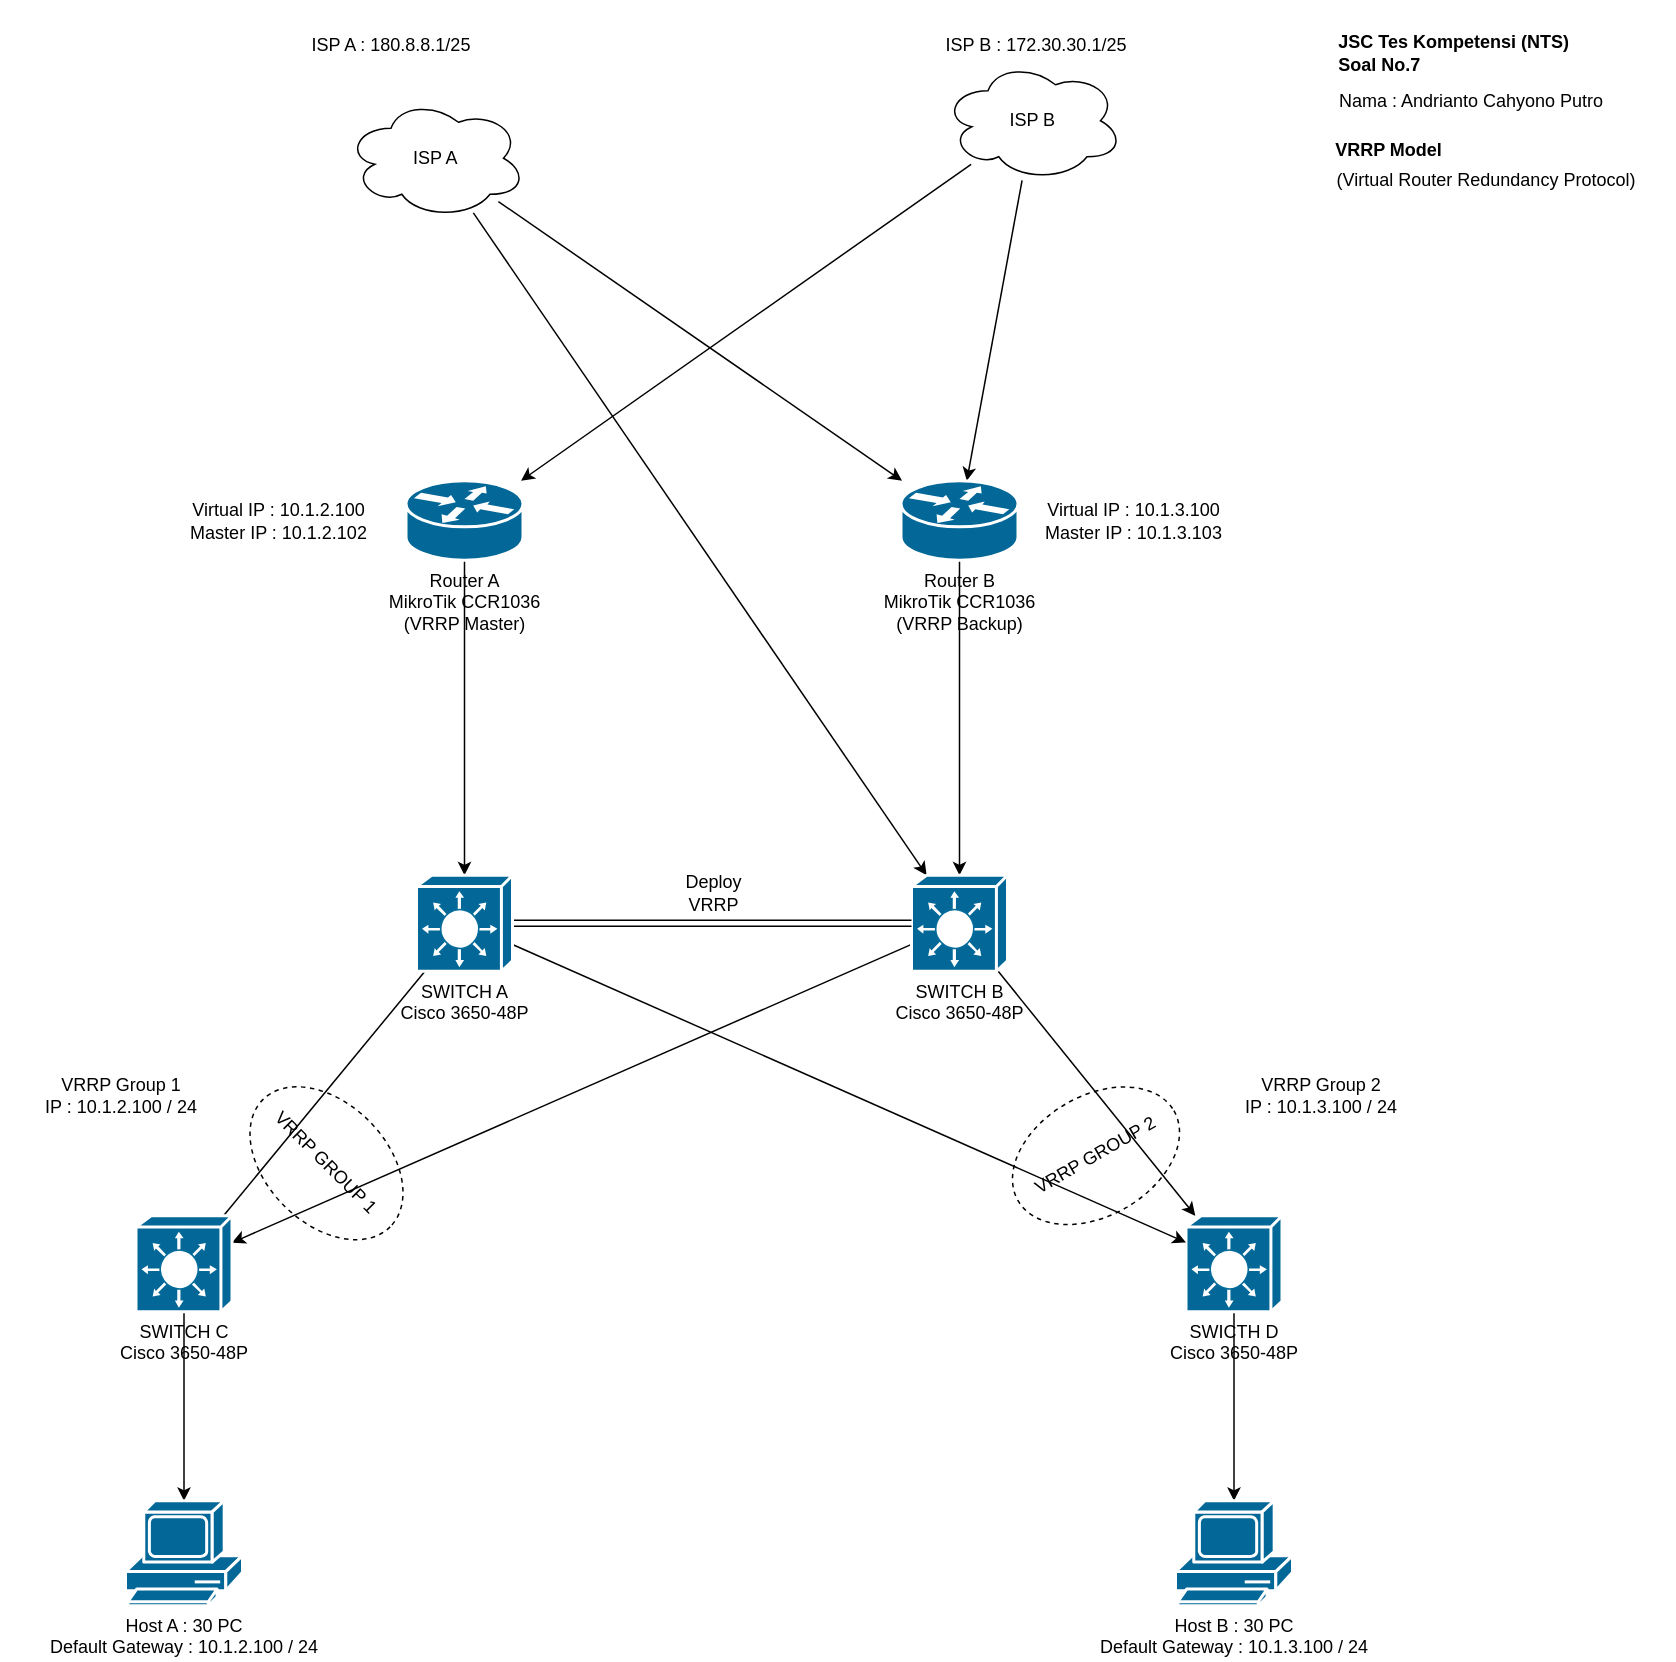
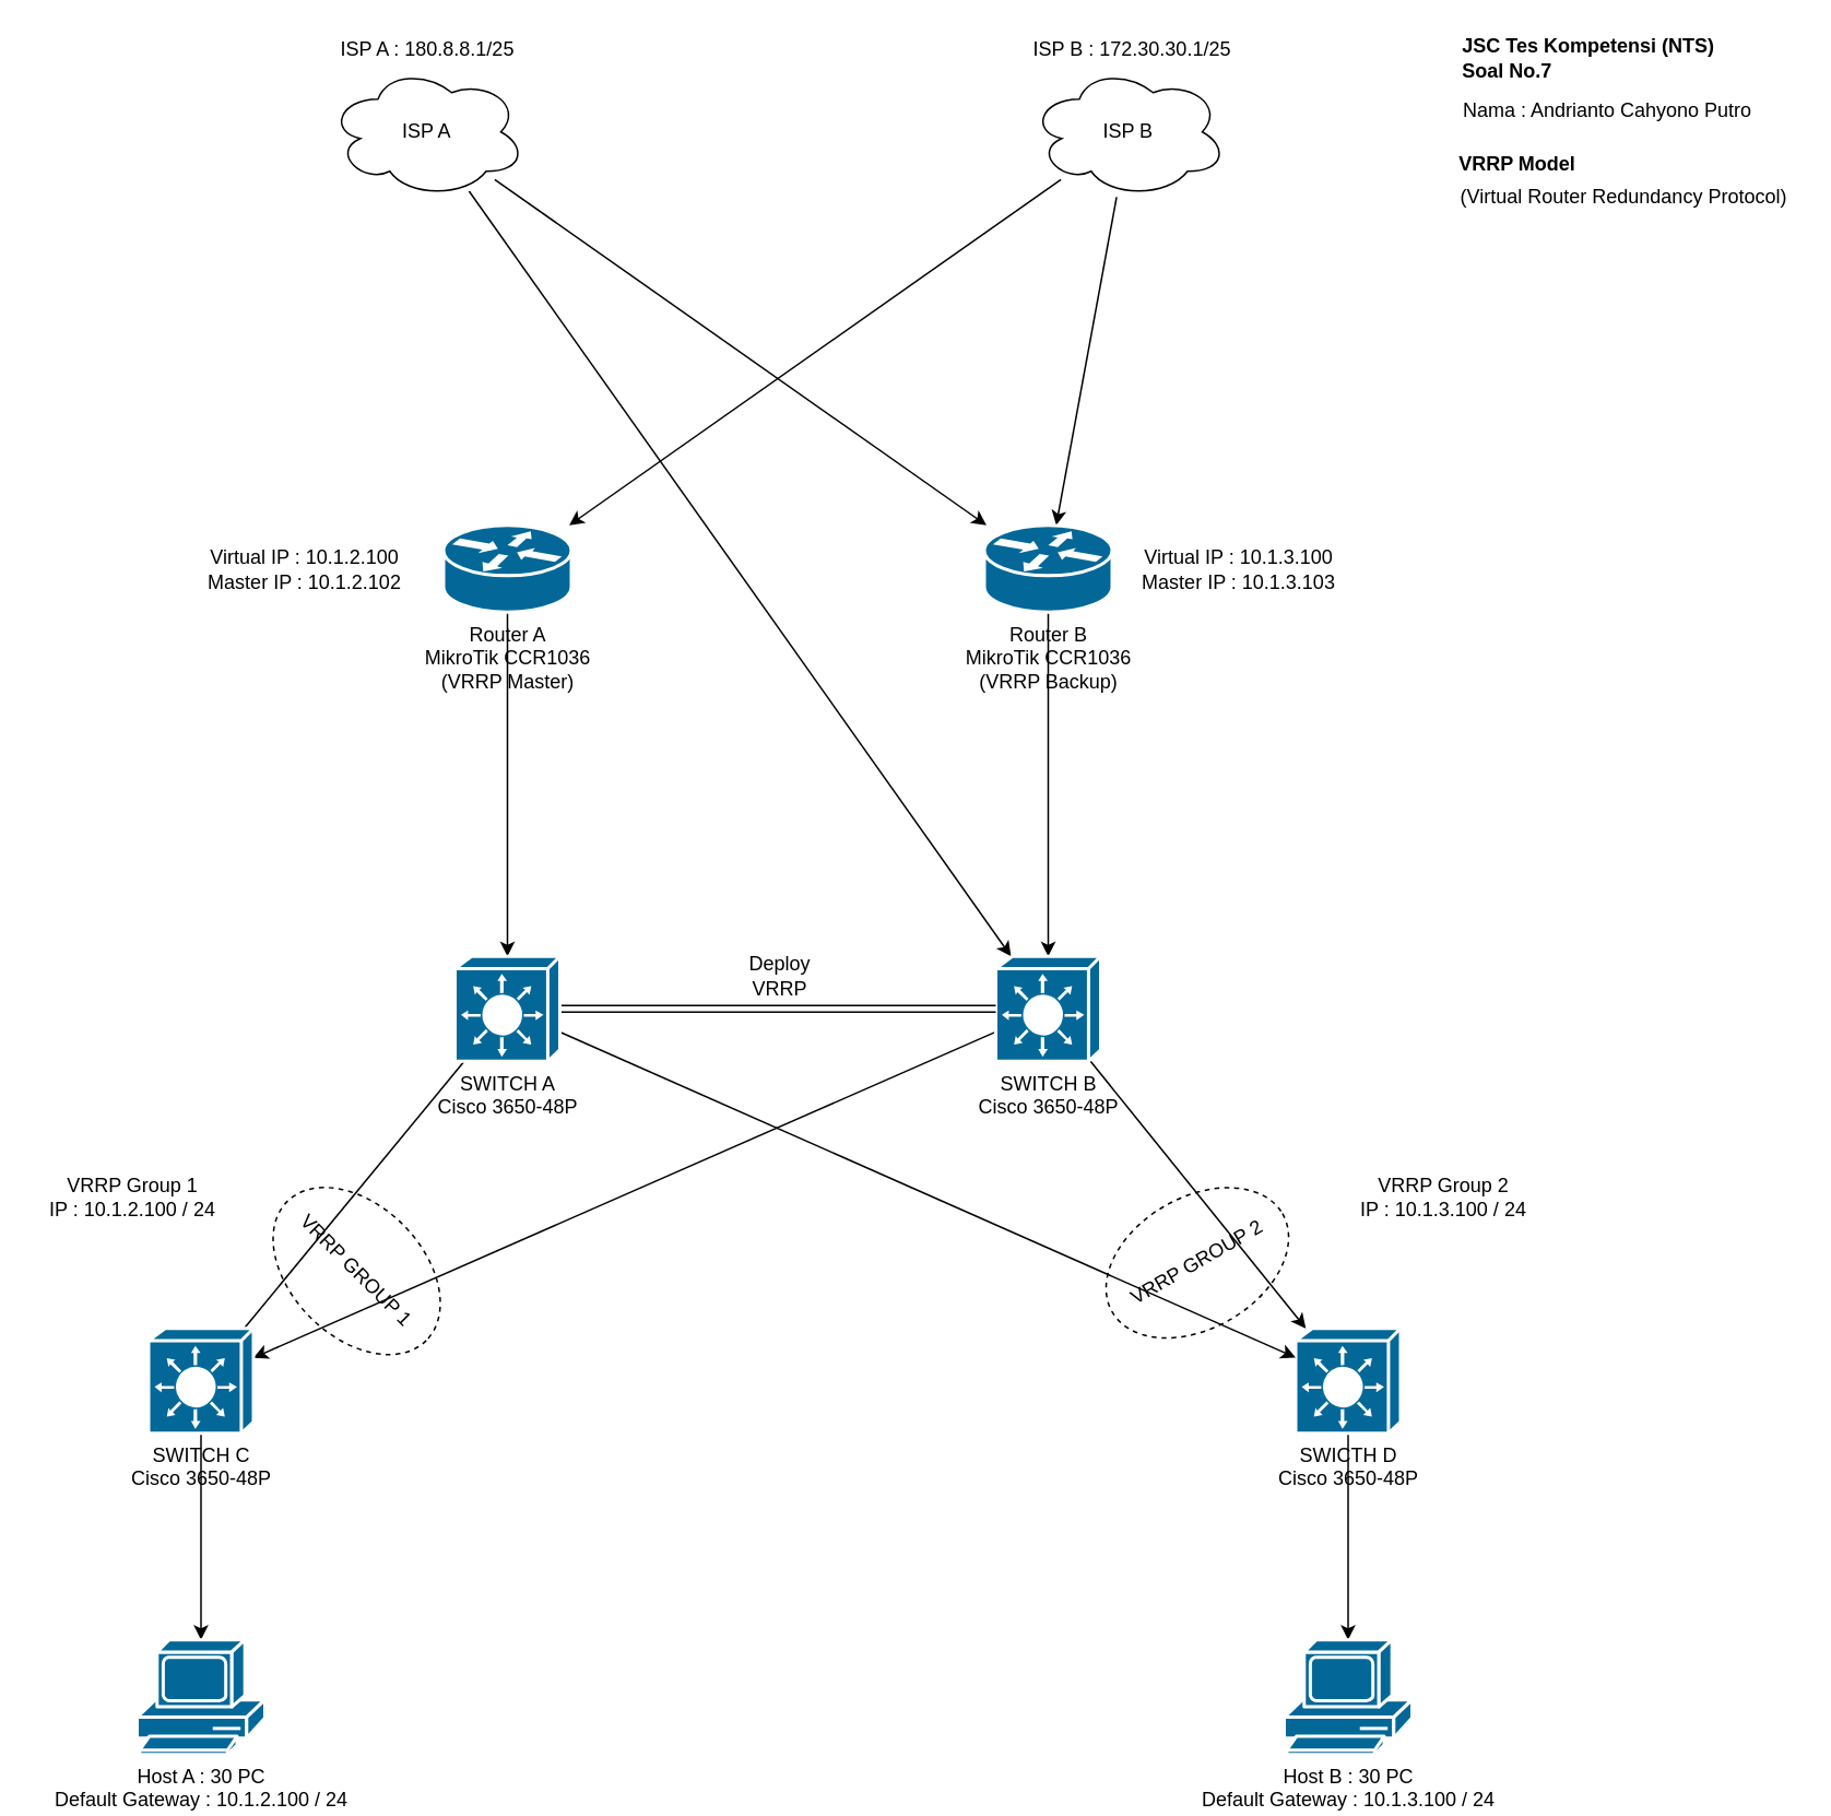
  <mxCell id="0" />
  <mxCell id="1" parent="0" />
  <mxCell id="2" style="edgeStyle=none;rounded=0;orthogonalLoop=1;jettySize=auto;html=1;" edge="1" parent="1" source="4" target="14"><mxGeometry relative="1" as="geometry" /></mxCell>
  <mxCell id="3" style="edgeStyle=none;rounded=0;orthogonalLoop=1;jettySize=auto;html=1;" edge="1" parent="1" source="4" target="11"><mxGeometry relative="1" as="geometry" /></mxCell>
- <mxCell id="4" value="ISP A" style="ellipse;shape=cloud;whiteSpace=wrap;html=1;" vertex="1" parent="1"><mxGeometry x="230" y="65" width="120" height="80" as="geometry" /></mxCell>
+ <mxCell id="4" value="ISP A" style="ellipse;shape=cloud;whiteSpace=wrap;html=1;" vertex="1" parent="1"><mxGeometry x="200" y="40" width="120" height="80" as="geometry" /></mxCell>
  <mxCell id="5" style="edgeStyle=none;rounded=0;orthogonalLoop=1;jettySize=auto;html=1;" edge="1" parent="1" source="7" target="11"><mxGeometry relative="1" as="geometry" /></mxCell>
  <mxCell id="6" style="edgeStyle=none;rounded=0;orthogonalLoop=1;jettySize=auto;html=1;" edge="1" parent="1" source="7" target="9"><mxGeometry relative="1" as="geometry" /></mxCell>
  <mxCell id="7" value="ISP B" style="ellipse;shape=cloud;whiteSpace=wrap;html=1;" vertex="1" parent="1"><mxGeometry x="628" y="40" width="120" height="80" as="geometry" /></mxCell>
  <mxCell id="8" style="edgeStyle=none;rounded=0;orthogonalLoop=1;jettySize=auto;html=1;" edge="1" parent="1" source="9" target="20"><mxGeometry relative="1" as="geometry" /></mxCell>
  <mxCell id="9" value="Router A&lt;br&gt;MikroTik CCR1036&lt;br&gt;(VRRP Master)" style="shape=mxgraph.cisco.routers.router;html=1;pointerEvents=1;dashed=0;fillColor=#036897;strokeColor=#ffffff;strokeWidth=2;verticalLabelPosition=bottom;verticalAlign=top;align=center;outlineConnect=0;" vertex="1" parent="1"><mxGeometry x="270" y="320" width="78" height="53" as="geometry" /></mxCell>
  <mxCell id="10" style="edgeStyle=none;rounded=0;orthogonalLoop=1;jettySize=auto;html=1;" edge="1" parent="1" source="11" target="14"><mxGeometry relative="1" as="geometry" /></mxCell>
  <mxCell id="11" value="Router B&lt;br&gt;MikroTik CCR1036&lt;br&gt;(VRRP Backup)" style="shape=mxgraph.cisco.routers.router;html=1;pointerEvents=1;dashed=0;fillColor=#036897;strokeColor=#ffffff;strokeWidth=2;verticalLabelPosition=bottom;verticalAlign=top;align=center;outlineConnect=0;" vertex="1" parent="1"><mxGeometry x="600" y="320" width="78" height="53" as="geometry" /></mxCell>
  <mxCell id="12" style="edgeStyle=none;rounded=0;orthogonalLoop=1;jettySize=auto;html=1;" edge="1" parent="1" source="14" target="16"><mxGeometry relative="1" as="geometry" /></mxCell>
  <mxCell id="13" style="edgeStyle=none;rounded=0;orthogonalLoop=1;jettySize=auto;html=1;" edge="1" parent="1" source="14" target="22"><mxGeometry relative="1" as="geometry" /></mxCell>
  <mxCell id="14" value="SWITCH B&lt;br&gt;Cisco 3650-48P" style="shape=mxgraph.cisco.switches.layer_3_switch;html=1;pointerEvents=1;dashed=0;fillColor=#036897;strokeColor=#ffffff;strokeWidth=2;verticalLabelPosition=bottom;verticalAlign=top;align=center;outlineConnect=0;" vertex="1" parent="1"><mxGeometry x="607" y="583" width="64" height="64" as="geometry" /></mxCell>
  <mxCell id="15" style="edgeStyle=none;rounded=0;orthogonalLoop=1;jettySize=auto;html=1;" edge="1" parent="1" source="16" target="26"><mxGeometry relative="1" as="geometry" /></mxCell>
  <mxCell id="16" value="SWICTH D&lt;br&gt;Cisco 3650-48P" style="shape=mxgraph.cisco.switches.layer_3_switch;html=1;pointerEvents=1;dashed=0;fillColor=#036897;strokeColor=#ffffff;strokeWidth=2;verticalLabelPosition=bottom;verticalAlign=top;align=center;outlineConnect=0;" vertex="1" parent="1"><mxGeometry x="790" y="810" width="64" height="64" as="geometry" /></mxCell>
  <mxCell id="17" style="edgeStyle=none;shape=link;rounded=0;orthogonalLoop=1;jettySize=auto;html=1;exitX=1;exitY=0.5;exitDx=0;exitDy=0;exitPerimeter=0;" edge="1" parent="1" source="20" target="14"><mxGeometry relative="1" as="geometry" /></mxCell>
  <mxCell id="18" style="edgeStyle=none;rounded=0;orthogonalLoop=1;jettySize=auto;html=1;endArrow=none;" edge="1" parent="1" source="20" target="22"><mxGeometry relative="1" as="geometry" /></mxCell>
  <mxCell id="19" style="edgeStyle=none;rounded=0;orthogonalLoop=1;jettySize=auto;html=1;" edge="1" parent="1" source="20" target="16"><mxGeometry relative="1" as="geometry" /></mxCell>
  <mxCell id="20" value="SWITCH A&lt;br&gt;Cisco 3650-48P" style="shape=mxgraph.cisco.switches.layer_3_switch;html=1;pointerEvents=1;dashed=0;fillColor=#036897;strokeColor=#ffffff;strokeWidth=2;verticalLabelPosition=bottom;verticalAlign=top;align=center;outlineConnect=0;" vertex="1" parent="1"><mxGeometry x="277" y="583" width="64" height="64" as="geometry" /></mxCell>
  <mxCell id="21" style="edgeStyle=none;rounded=0;orthogonalLoop=1;jettySize=auto;html=1;" edge="1" parent="1" source="22" target="25"><mxGeometry relative="1" as="geometry" /></mxCell>
  <mxCell id="22" value="SWITCH C&lt;br&gt;Cisco 3650-48P" style="shape=mxgraph.cisco.switches.layer_3_switch;html=1;pointerEvents=1;dashed=0;fillColor=#036897;strokeColor=#ffffff;strokeWidth=2;verticalLabelPosition=bottom;verticalAlign=top;align=center;outlineConnect=0;" vertex="1" parent="1"><mxGeometry x="90" y="810" width="64" height="64" as="geometry" /></mxCell>
  <mxCell id="23" value="ISP A : 180.8.8.1/25" style="text;html=1;align=center;verticalAlign=middle;resizable=0;points=[];autosize=1;" vertex="1" parent="1"><mxGeometry x="200" y="20" width="120" height="20" as="geometry" /></mxCell>
  <mxCell id="24" value="ISP B : 172.30.30.1/25" style="text;html=1;align=center;verticalAlign=middle;resizable=0;points=[];autosize=1;" vertex="1" parent="1"><mxGeometry x="620" y="20" width="140" height="20" as="geometry" /></mxCell>
  <mxCell id="25" value="Host A : 30 PC&lt;br&gt;Default Gateway : 10.1.2.100 / 24" style="shape=mxgraph.cisco.computers_and_peripherals.pc;html=1;pointerEvents=1;dashed=0;fillColor=#036897;strokeColor=#ffffff;strokeWidth=2;verticalLabelPosition=bottom;verticalAlign=top;align=center;outlineConnect=0;glass=0;" vertex="1" parent="1"><mxGeometry x="83" y="1000" width="78" height="70" as="geometry" /></mxCell>
  <mxCell id="26" value="Host B : 30 PC&lt;br&gt;Default Gateway : 10.1.3.100 / 24" style="shape=mxgraph.cisco.computers_and_peripherals.pc;html=1;pointerEvents=1;dashed=0;fillColor=#036897;strokeColor=#ffffff;strokeWidth=2;verticalLabelPosition=bottom;verticalAlign=top;align=center;outlineConnect=0;glass=0;" vertex="1" parent="1"><mxGeometry x="783" y="1000" width="78" height="70" as="geometry" /></mxCell>
  <mxCell id="27" value="Virtual IP : 10.1.2.100&lt;br&gt;Master IP : 10.1.2.102" style="text;html=1;align=center;verticalAlign=middle;resizable=0;points=[];autosize=1;" vertex="1" parent="1"><mxGeometry x="120" y="331.5" width="130" height="30" as="geometry" /></mxCell>
  <mxCell id="28" value="Virtual IP : 10.1.3.100&lt;br&gt;Master IP : 10.1.3.103" style="text;html=1;align=center;verticalAlign=middle;resizable=0;points=[];autosize=1;" vertex="1" parent="1"><mxGeometry x="690" y="331.5" width="130" height="30" as="geometry" /></mxCell>
  <mxCell id="29" value="VRRP Group 1&lt;br&gt;IP : 10.1.2.100 / 24" style="text;html=1;align=center;verticalAlign=middle;resizable=0;points=[];autosize=1;" vertex="1" parent="1"><mxGeometry x="20" y="715" width="120" height="30" as="geometry" /></mxCell>
  <mxCell id="30" value="VRRP Group 2 &lt;br&gt;IP : 10.1.3.100 / 24" style="text;html=1;align=center;verticalAlign=middle;resizable=0;points=[];autosize=1;" vertex="1" parent="1"><mxGeometry x="820" y="715" width="120" height="30" as="geometry" /></mxCell>
  <mxCell id="31" value="VRRP GROUP 2" style="ellipse;whiteSpace=wrap;html=1;glass=0;strokeWidth=1;fillColor=none;rotation=-30;dashed=1;" vertex="1" parent="1"><mxGeometry x="670" y="730" width="120" height="80" as="geometry" /></mxCell>
  <mxCell id="32" value="VRRP GROUP 1" style="ellipse;whiteSpace=wrap;html=1;glass=0;strokeWidth=1;fillColor=none;rotation=45;dashed=1;" vertex="1" parent="1"><mxGeometry x="157" y="735" width="120" height="80" as="geometry" /></mxCell>
  <mxCell id="33" value="JSC Tes Kompetensi (NTS)&lt;br&gt;Soal No.7" style="text;html=1;align=left;verticalAlign=middle;resizable=0;points=[];autosize=1;fontStyle=1" vertex="1" parent="1"><mxGeometry x="890" y="20" width="170" height="30" as="geometry" /></mxCell>
  <mxCell id="34" value="Nama : Andrianto Cahyono Putro" style="text;html=1;align=center;verticalAlign=middle;resizable=0;points=[];autosize=1;" vertex="1" parent="1"><mxGeometry x="885" y="57" width="190" height="20" as="geometry" /></mxCell>
  <mxCell id="35" value="VRRP Model" style="text;html=1;align=center;verticalAlign=middle;resizable=0;points=[];autosize=1;fontStyle=1" vertex="1" parent="1"><mxGeometry x="880" y="90" width="90" height="20" as="geometry" /></mxCell>
  <mxCell id="36" value="(Virtual Router Redundancy Protocol)" style="text;html=1;align=center;verticalAlign=middle;resizable=0;points=[];autosize=1;" vertex="1" parent="1"><mxGeometry x="885" y="110" width="210" height="20" as="geometry" /></mxCell>
  <mxCell id="37" value="Deploy&lt;br&gt;VRRP" style="text;html=1;align=center;verticalAlign=middle;resizable=0;points=[];autosize=1;" vertex="1" parent="1"><mxGeometry x="450" y="580" width="50" height="30" as="geometry" /></mxCell>
